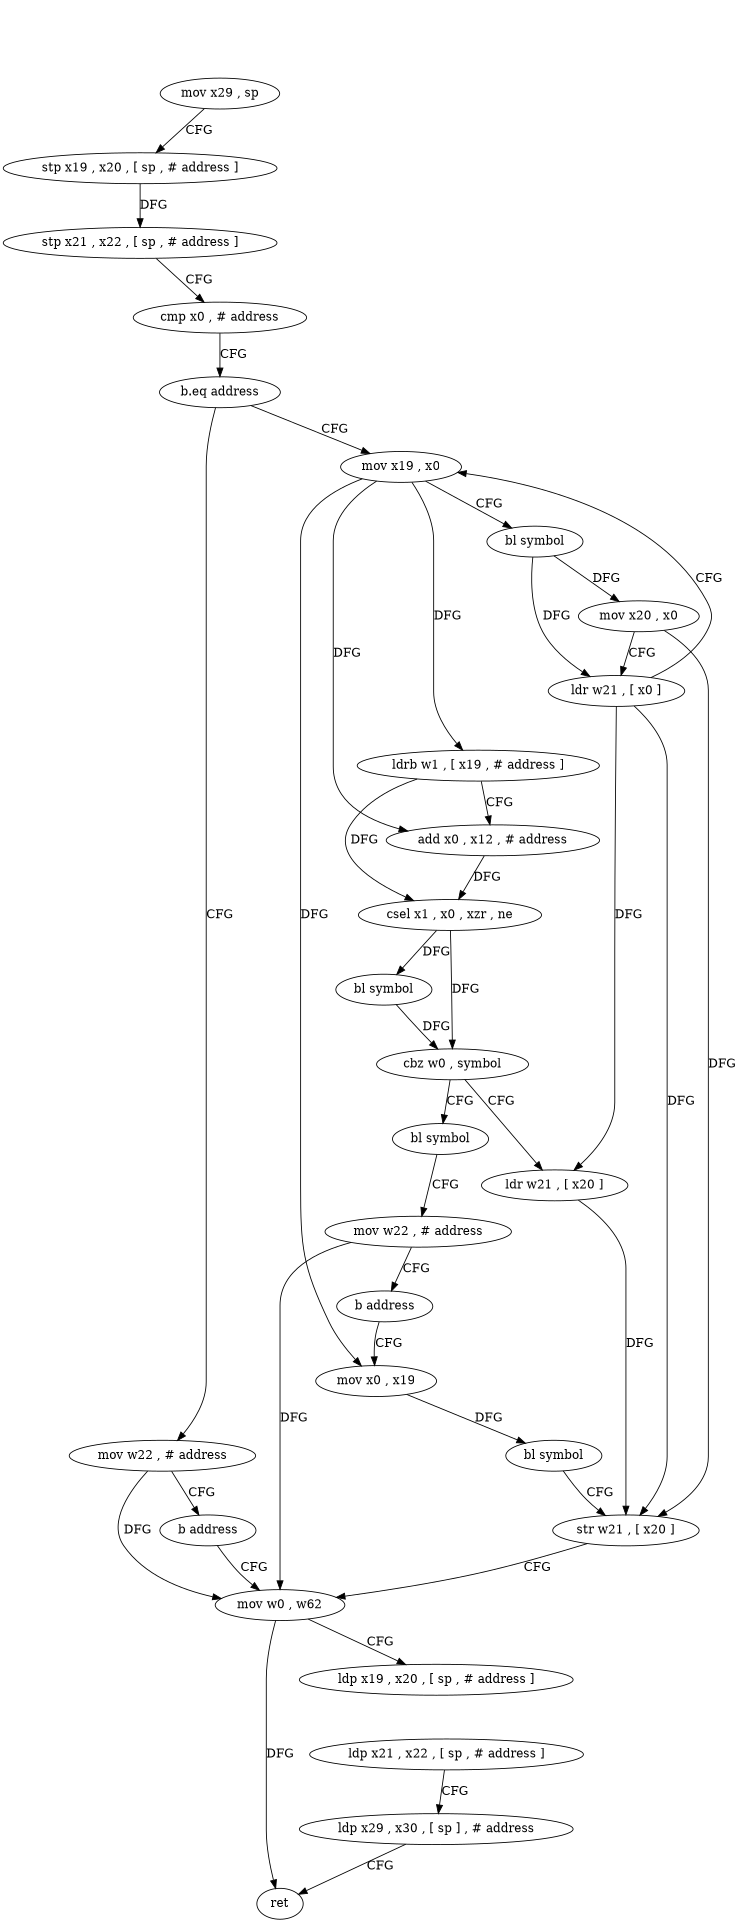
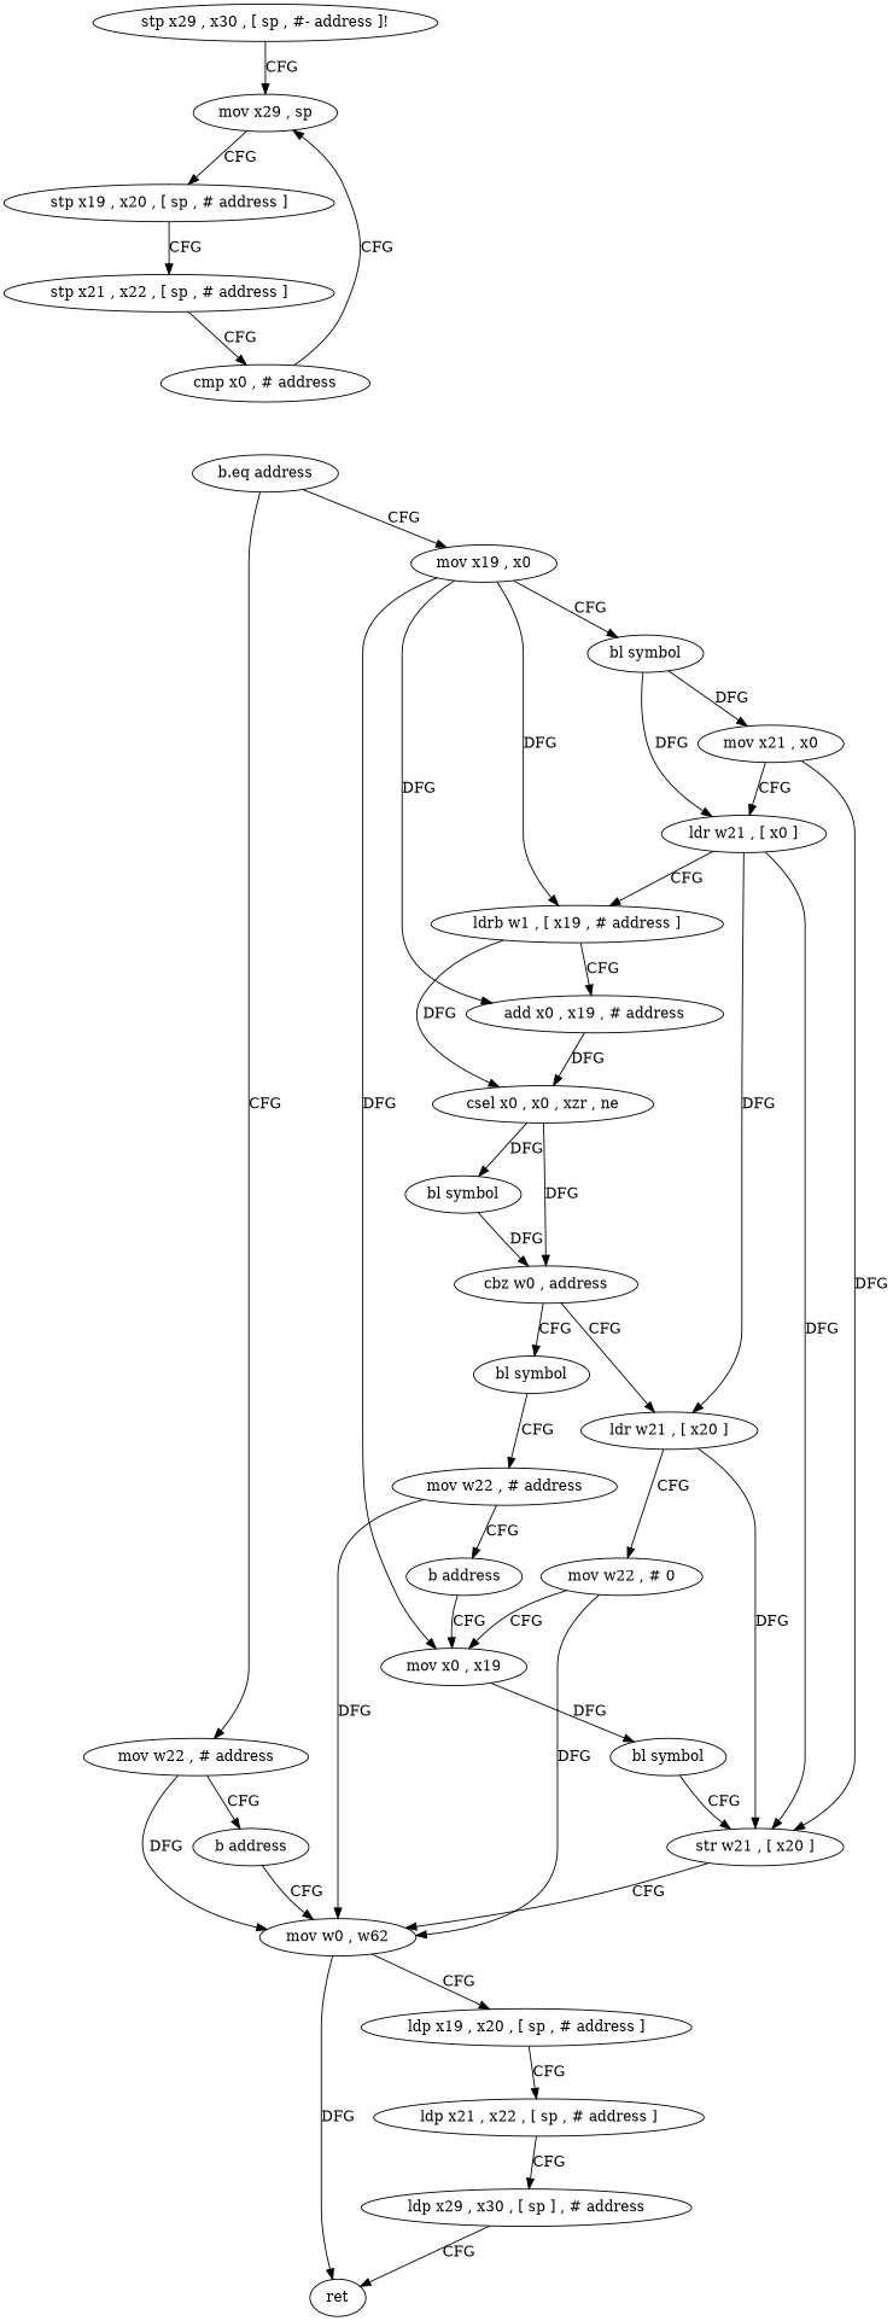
  digraph {
+   n1 [label="stp x29 , x30 , [ sp , #- address ]!"]
    n2 [label="mov x29 , sp"]
    n3 [label="stp x19 , x20 , [ sp , # address ]"]
    n4 [label="stp x21 , x22 , [ sp , # address ]"]
    n5 [label="cmp x0 , # address"]
    n6 [label="b.eq address"]
    n7 [label="mov w22 , # address"]
    n8 [label="mov x19 , x0"]
    n9 [label="b address"]
    n10 [label="mov w0 , w62"]
    n11 [label="bl symbol"]
    n12 [label="ldrb w1 , [ x19 , # address ]"]
-   n13 [label="add x0 , x12 , # address"]
+   n13 [label="add x0 , x19 , # address"]
    n14 [label="mov x0 , x19"]
    n15 [label="ldp x19 , x20 , [ sp , # address ]"]
    n16 [label=ret]
-   n17 [label="mov x20 , x0"]
+   n17 [label="mov x21 , x0"]
    n18 [label="ldr w21 , [ x0 ]"]
-   n19 [label="csel x1 , x0 , xzr , ne"]
+   n19 [label="csel x0 , x0 , xzr , ne"]
    n20 [label="bl symbol"]
    n21 [label="ldp x21 , x22 , [ sp , # address ]"]
    n22 [label="str w21 , [ x20 ]"]
    n23 [label="ldr w21 , [ x20 ]"]
+   n24 [label="mov w22 , # 0"]
    n25 [label="bl symbol"]
-   n26 [label="cbz w0 , symbol"]
+   n26 [label="cbz w0 , address"]
    n27 [label="bl symbol"]
    n28 [label="mov w22 , # address"]
    n29 [label="b address"]
    n30 [label="ldp x29 , x30 , [ sp ] , # address"]
+   n1 -> n2 [label=CFG]
    n2 -> n3 [label=CFG]
-   n3 -> n4 [label=DFG]
+   n3 -> n4 [label=CFG]
    n4 -> n5 [label=CFG]
-   n5 -> n6 [label=CFG]
+   n5 -> n2 [label=CFG]
    n6 -> n7 [label=CFG]
    n6 -> n8 [label=CFG]
    n7 -> n9 [label=CFG]
    n7 -> n10 [label=DFG]
    n8 -> n11 [label=CFG]
    n8 -> n12 [label=DFG]
    n8 -> n13 [label=DFG]
    n8 -> n14 [label=DFG]
    n9 -> n10 [label=CFG]
    n10 -> n15 [label=CFG]
    n10 -> n16 [label=DFG]
    n11 -> n17 [label=DFG]
    n11 -> n18 [label=DFG]
    n12 -> n13 [label=CFG]
    n12 -> n19 [label=DFG]
    n13 -> n19 [label=DFG]
    n14 -> n20 [label=DFG]
+   n15 -> n21 [label=CFG]
    n17 -> n18 [label=CFG]
    n17 -> n22 [label=DFG]
-   n18 -> n8 [label=CFG]
+   n18 -> n12 [label=CFG]
    n18 -> n22 [label=DFG]
    n18 -> n23 [label=DFG]
    n19 -> n25 [label=DFG]
    n19 -> n26 [label=DFG]
    n20 -> n22 [label=CFG]
    n21 -> n30 [label=CFG]
    n22 -> n10 [label=CFG]
    n23 -> n22 [label=DFG]
+   n23 -> n24 [label=CFG]
+   n24 -> n10 [label=DFG]
+   n24 -> n14 [label=CFG]
    n25 -> n26 [label=DFG]
    n26 -> n23 [label=CFG]
    n26 -> n27 [label=CFG]
    n27 -> n28 [label=CFG]
    n28 -> n10 [label=DFG]
    n28 -> n29 [label=CFG]
    n29 -> n14 [label=CFG]
    n30 -> n16 [label=CFG]
  }
